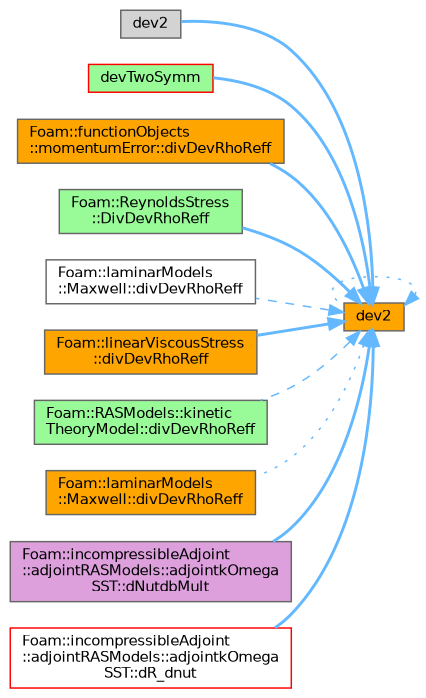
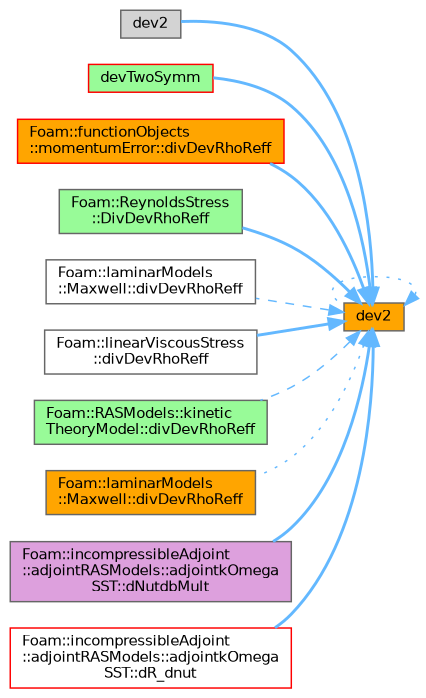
  digraph {
    rankdir=RL
    node [color=grey40 fillcolor=orange fontname=Helvetica fontsize=10 shape=box style=filled]
    edge [color=steelblue1 dir=back fontname=Helvetica fontsize=10 labelfontname=Helvetica labelfontsize=10 style=bold]
    n1 [color=gray40 fontcolor=black height=0.2 label=dev2 width=0.4]
    n2 [fillcolor=lightgrey height=0.2 label=dev2 width=0.4]
    n3 [color=red fillcolor=palegreen height=0.2 label=devTwoSymm width=0.4]
-   n4 [height=0.2 label="Foam::functionObjects\l::momentumError::divDevRhoReff" width=0.4]
+   n4 [color=red height=0.2 label="Foam::functionObjects\l::momentumError::divDevRhoReff" width=0.4]
    n5 [fillcolor=palegreen height=0.2 label="Foam::ReynoldsStress\l::DivDevRhoReff" width=0.4]
    n6 [fillcolor=white height=0.2 label="Foam::laminarModels\l::Maxwell::divDevRhoReff" width=0.4]
-   n7 [height=0.2 label="Foam::linearViscousStress\l::divDevRhoReff" width=0.4]
+   n7 [fillcolor=white height=0.2 label="Foam::linearViscousStress\l::divDevRhoReff" width=0.4]
    n8 [fillcolor=palegreen height=0.2 label="Foam::RASModels::kinetic\lTheoryModel::divDevRhoReff" width=0.4]
    n9 [height=0.2 label="Foam::laminarModels\l::Maxwell::divDevRhoReff" width=0.4]
    n10 [fillcolor=plum height=0.2 label="Foam::incompressibleAdjoint\l::adjointRASModels::adjointkOmega\lSST::dNutdbMult" width=0.4]
    n11 [color=red fillcolor=white height=0.2 label="Foam::incompressibleAdjoint\l::adjointRASModels::adjointkOmega\lSST::dR_dnut" width=0.4]
    n1 -> n1 [style=dotted]
    n1 -> n2
    n1 -> n3
    n1 -> n4
    n1 -> n5
    n1 -> n6 [style=dashed]
    n1 -> n7
    n1 -> n8 [style=dashed]
    n1 -> n9 [style=dotted]
    n1 -> n10
    n1 -> n11
  }
